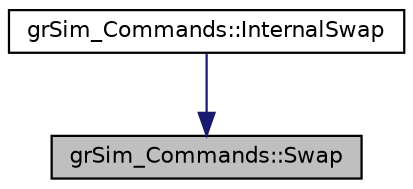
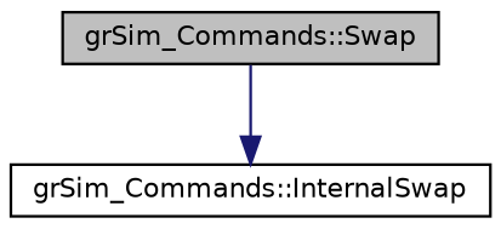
  digraph {
    rankdir=TB
    node [color=black fontname=Helvetica fontsize=10 shape=record style=filled]
    n1 [fillcolor=grey75 fontcolor=black height=0.2 label="grSim_Commands::Swap" width=0.4]
    n2 [fillcolor=white height=0.2 label="grSim_Commands::InternalSwap" width=0.4]
-   n2 -> n1 [color=midnightblue fontname=Helvetica fontsize=10 labelfontname=Helvetica labelfontsize=10 style=solid]
+   n1 -> n2 [color=midnightblue fontname=Helvetica fontsize=10 labelfontname=Helvetica labelfontsize=10 style=solid]
  }
